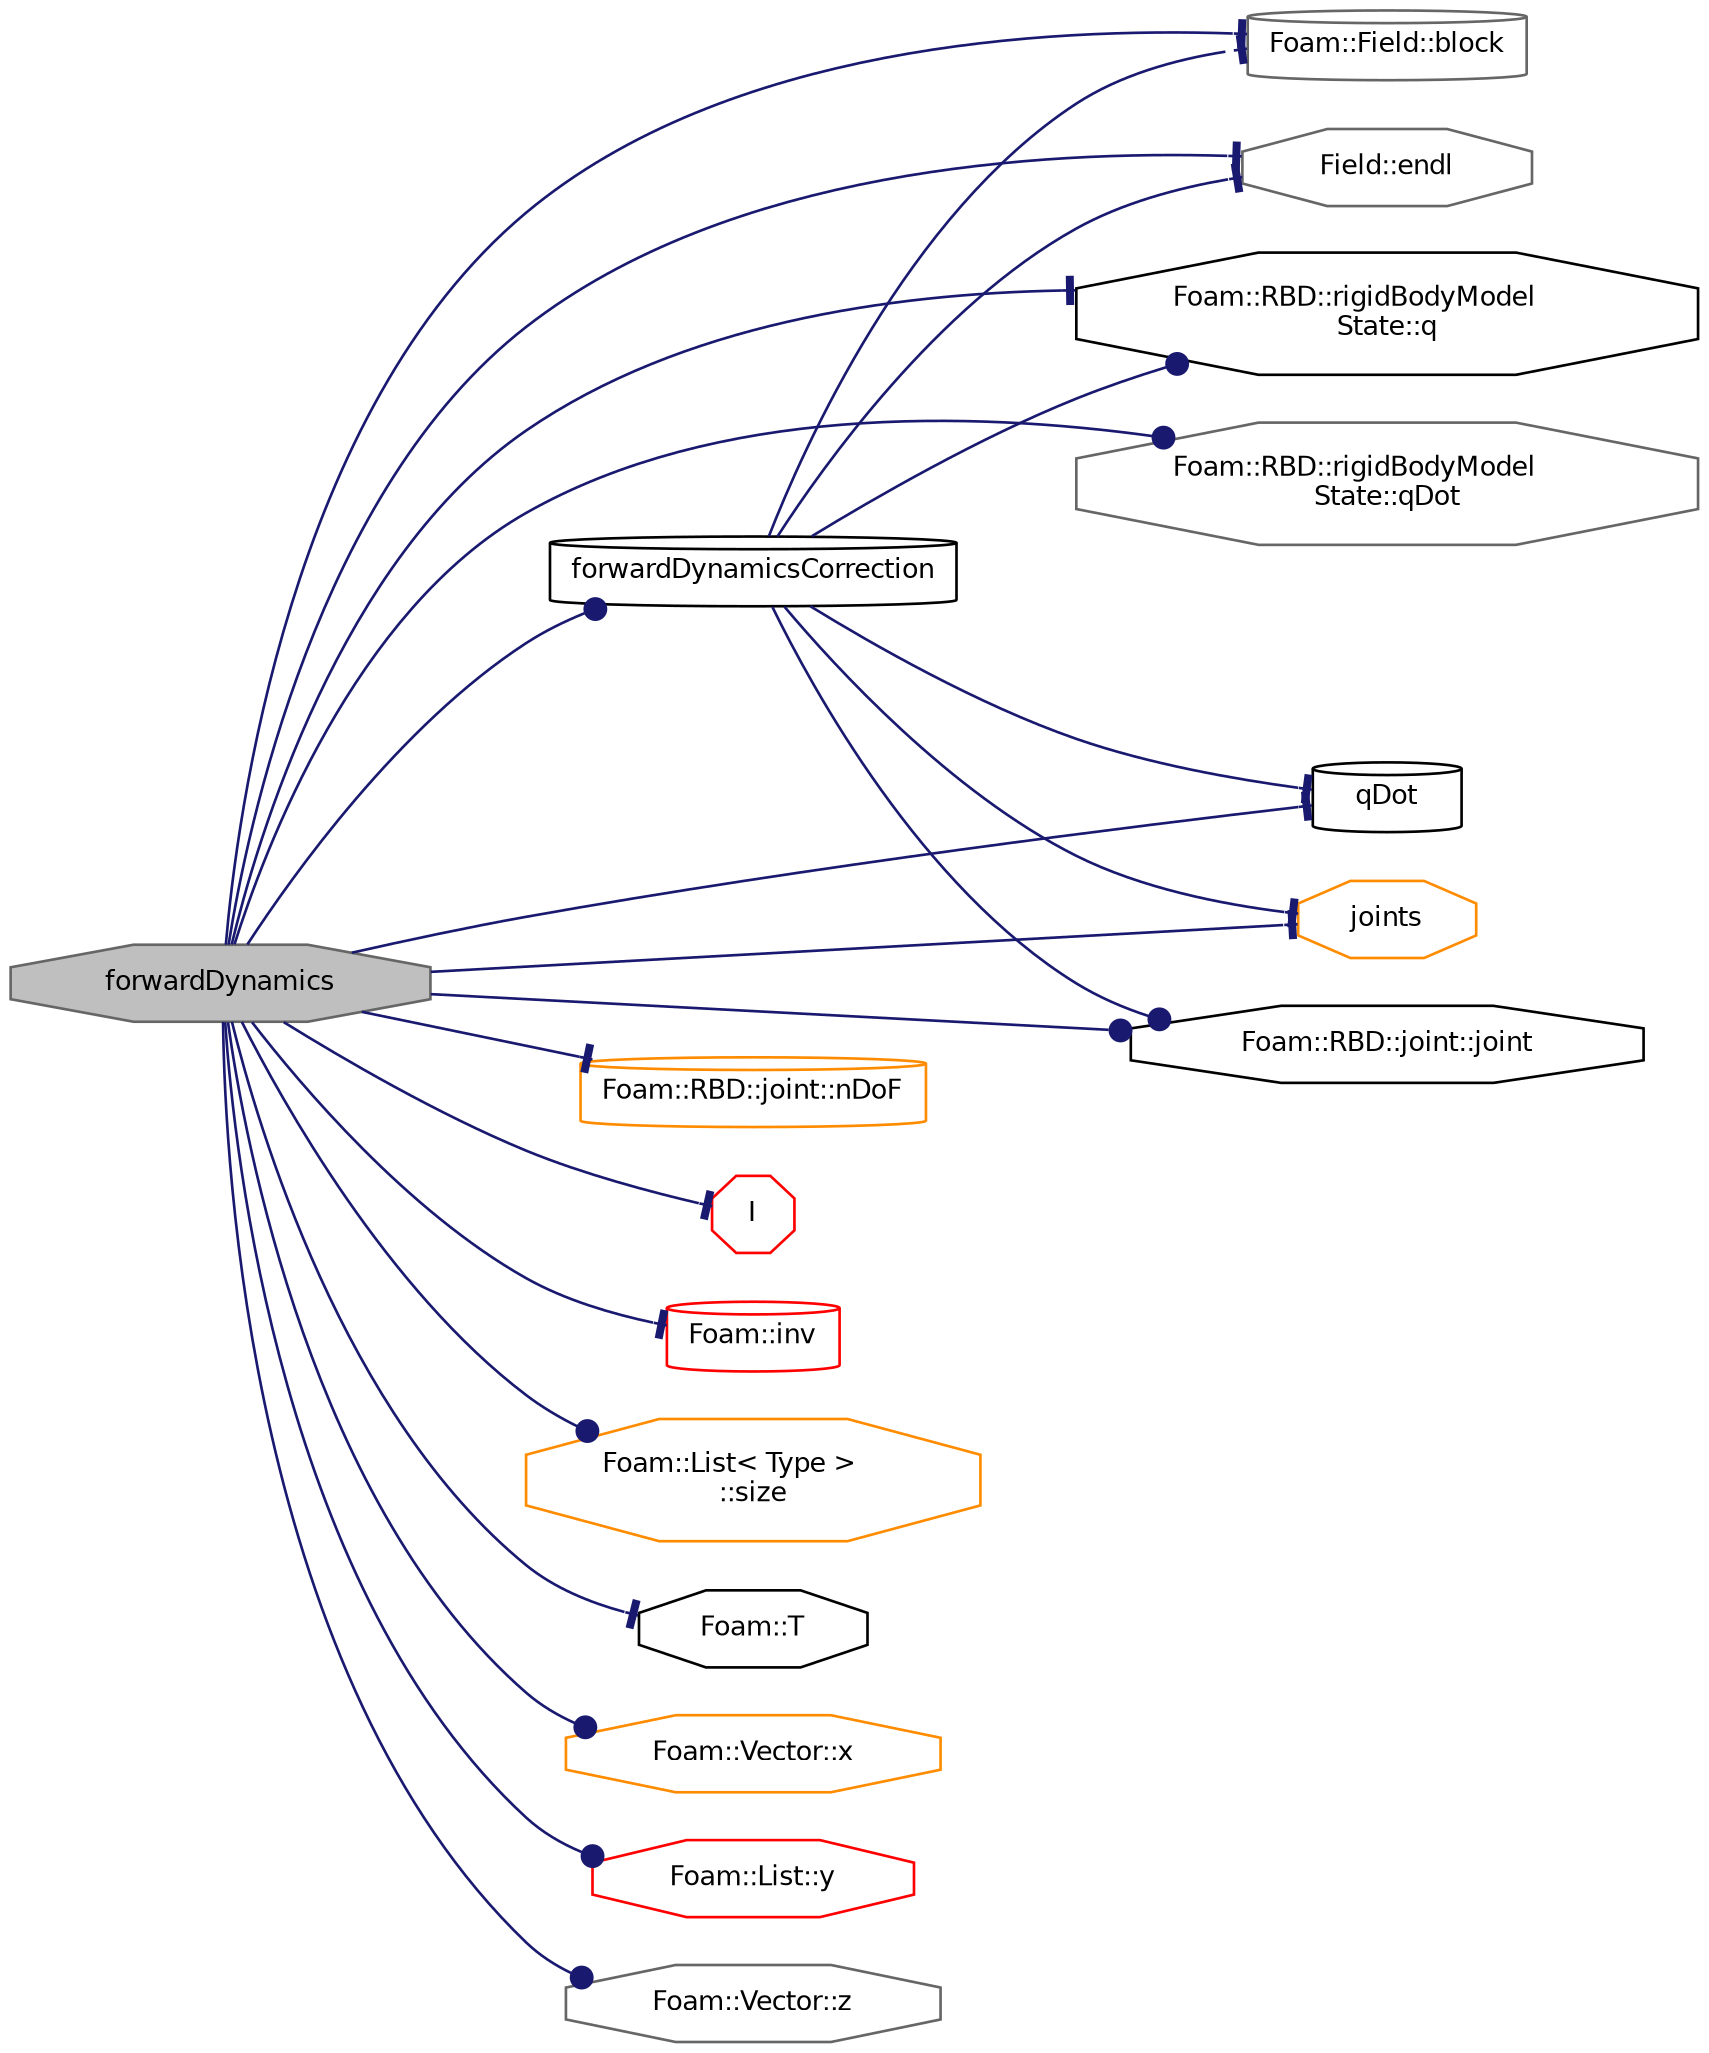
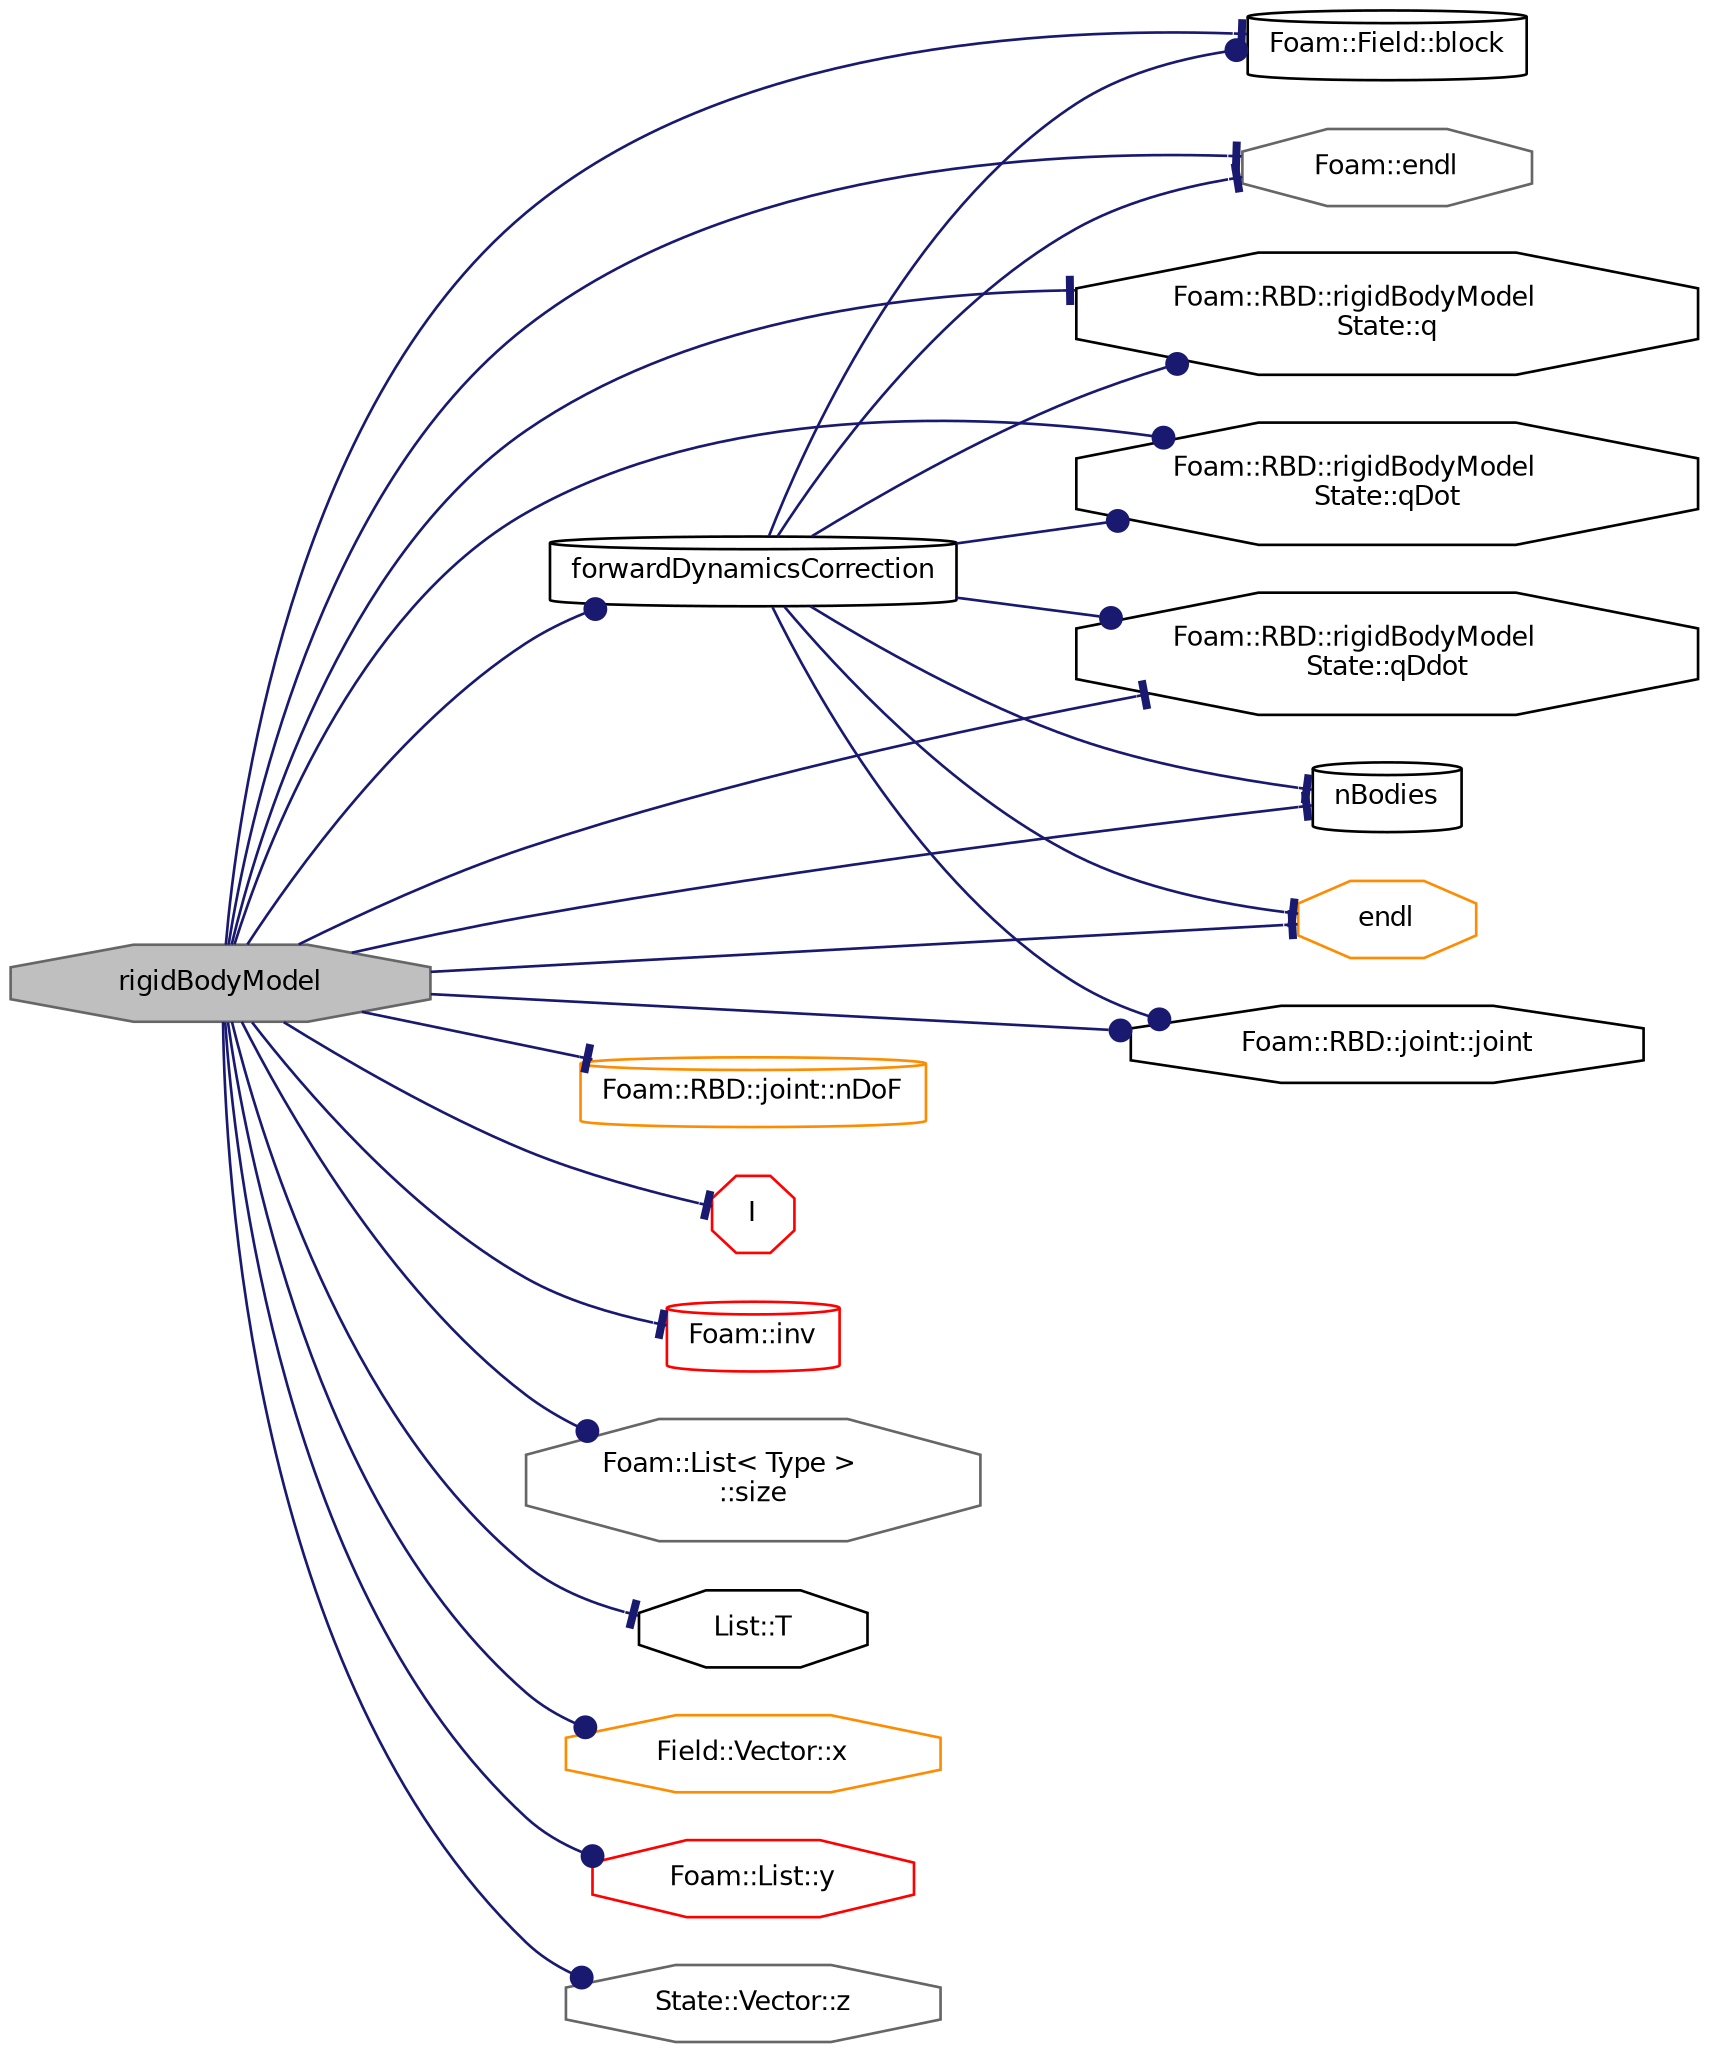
  digraph {
    rankdir=LR
    node [color=black fontname=Helvetica fontsize=10 shape=octagon]
    edge [arrowhead=tee color=midnightblue fontname=Helvetica fontsize=10 labelfontname=Helvetica labelfontsize=10 style=solid]
-   n1 [color=gray40 fillcolor=grey75 fontcolor=black height=0.2 label=forwardDynamics style=filled width=0.4]
-   n2 [color=gray40 height=0.2 label="Foam::Field::block" shape=cylinder width=0.4]
-   n3 [color=gray40 height=0.2 label="Field::endl" width=0.4]
+   n1 [color=gray40 fillcolor=grey75 fontcolor=black height=0.2 label=rigidBodyModel style=filled width=0.4]
+   n2 [height=0.2 label="Foam::Field::block" shape=cylinder width=0.4]
+   n3 [color=gray40 height=0.2 label="Foam::endl" width=0.4]
    n4 [height=0.2 label=forwardDynamicsCorrection shape=cylinder width=0.4]
    n5 [height=0.2 label="Foam::RBD::rigidBodyModel\lState::q" width=0.4]
-   n6 [color=gray40 height=0.2 label="Foam::RBD::rigidBodyModel\lState::qDot" width=0.4]
-   n8 [height=0.2 label=qDot shape=cylinder width=0.4]
-   n9 [color=darkorange height=0.2 label=joints width=0.4]
+   n6 [height=0.2 label="Foam::RBD::rigidBodyModel\lState::qDot" width=0.4]
+   n7 [height=0.2 label="Foam::RBD::rigidBodyModel\lState::qDdot" width=0.4]
+   n8 [height=0.2 label=nBodies shape=cylinder width=0.4]
+   n9 [color=darkorange height=0.2 label=endl width=0.4]
    n10 [height=0.2 label="Foam::RBD::joint::joint" width=0.4]
    n11 [color=darkorange height=0.2 label="Foam::RBD::joint::nDoF" shape=cylinder width=0.4]
    n12 [color=red height=0.2 label=I width=0.4]
    n13 [color=red height=0.2 label="Foam::inv" shape=cylinder width=0.4]
-   n14 [color=darkorange height=0.2 label="Foam::List\< Type \>\l::size" width=0.4]
-   n15 [height=0.2 label="Foam::T" width=0.4]
-   n16 [color=darkorange height=0.2 label="Foam::Vector::x" width=0.4]
+   n14 [color=gray40 height=0.2 label="Foam::List\< Type \>\l::size" width=0.4]
+   n15 [height=0.2 label="List::T" width=0.4]
+   n16 [color=darkorange height=0.2 label="Field::Vector::x" width=0.4]
    n17 [color=red height=0.2 label="Foam::List::y" width=0.4]
-   n18 [color=gray40 height=0.2 label="Foam::Vector::z" width=0.4]
+   n18 [color=gray40 height=0.2 label="State::Vector::z" width=0.4]
    n1 -> n2
    n1 -> n3
    n1 -> n4 [arrowhead=dot]
    n1 -> n5
    n1 -> n6 [arrowhead=dot]
+   n1 -> n7
    n1 -> n8
    n1 -> n9
    n1 -> n10 [arrowhead=dot]
    n1 -> n11
    n1 -> n12
    n1 -> n13
    n1 -> n14 [arrowhead=dot]
    n1 -> n15
    n1 -> n16 [arrowhead=dot]
    n1 -> n17 [arrowhead=dot]
    n1 -> n18 [arrowhead=dot]
-   n4 -> n2
+   n4 -> n2 [arrowhead=dot]
    n4 -> n3
    n4 -> n5 [arrowhead=dot]
+   n4 -> n6 [arrowhead=dot]
+   n4 -> n7 [arrowhead=dot]
    n4 -> n8
    n4 -> n9
    n4 -> n10 [arrowhead=dot]
  }
